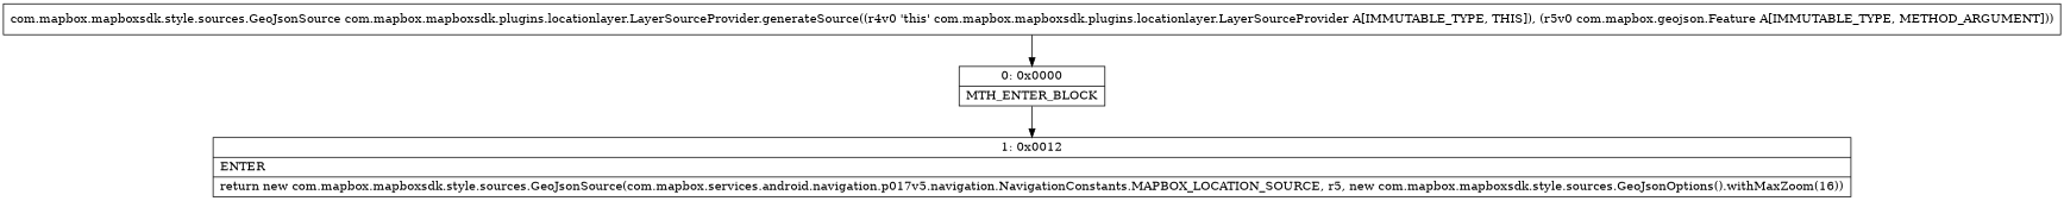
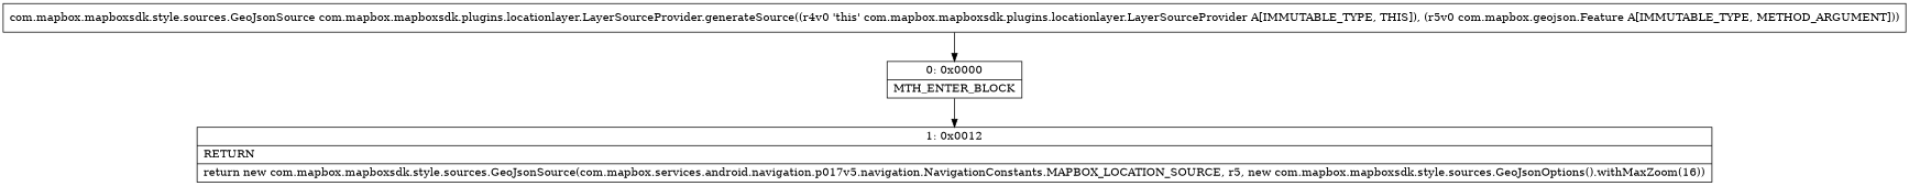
  digraph {
    node [shape=record]
    n1 [label="{0\:\ 0x0000|MTH_ENTER_BLOCK\l}"]
-   n2 [label="{1\:\ 0x0012|ENTER\l|return new com.mapbox.mapboxsdk.style.sources.GeoJsonSource(com.mapbox.services.android.navigation.p017v5.navigation.NavigationConstants.MAPBOX_LOCATION_SOURCE, r5, new com.mapbox.mapboxsdk.style.sources.GeoJsonOptions().withMaxZoom(16))\l}"]
+   n2 [label="{1\:\ 0x0012|RETURN\l|return new com.mapbox.mapboxsdk.style.sources.GeoJsonSource(com.mapbox.services.android.navigation.p017v5.navigation.NavigationConstants.MAPBOX_LOCATION_SOURCE, r5, new com.mapbox.mapboxsdk.style.sources.GeoJsonOptions().withMaxZoom(16))\l}"]
    n3 [label="{com.mapbox.mapboxsdk.style.sources.GeoJsonSource com.mapbox.mapboxsdk.plugins.locationlayer.LayerSourceProvider.generateSource((r4v0 'this' com.mapbox.mapboxsdk.plugins.locationlayer.LayerSourceProvider A[IMMUTABLE_TYPE, THIS]), (r5v0 com.mapbox.geojson.Feature A[IMMUTABLE_TYPE, METHOD_ARGUMENT])) }"]
    n1 -> n2
    n3 -> n1
  }
